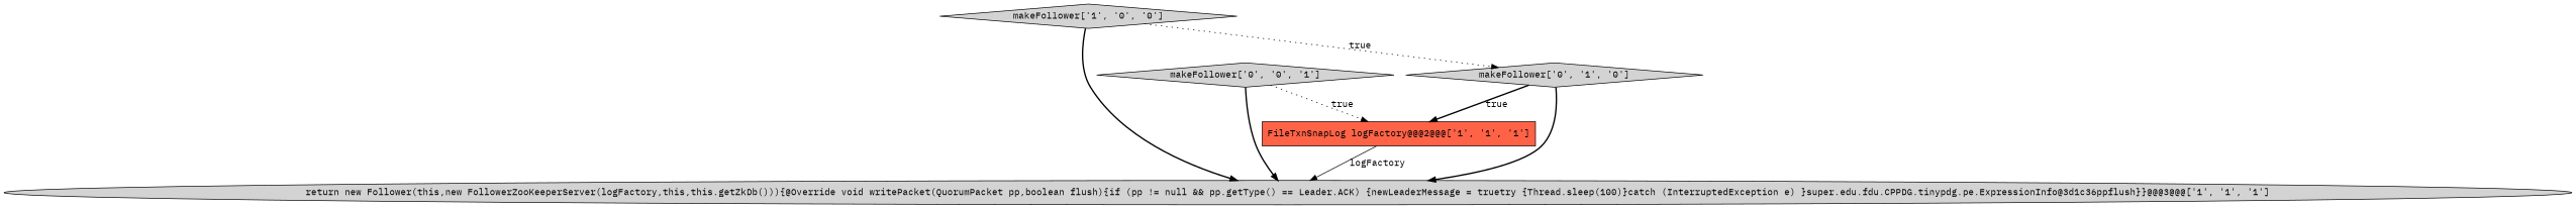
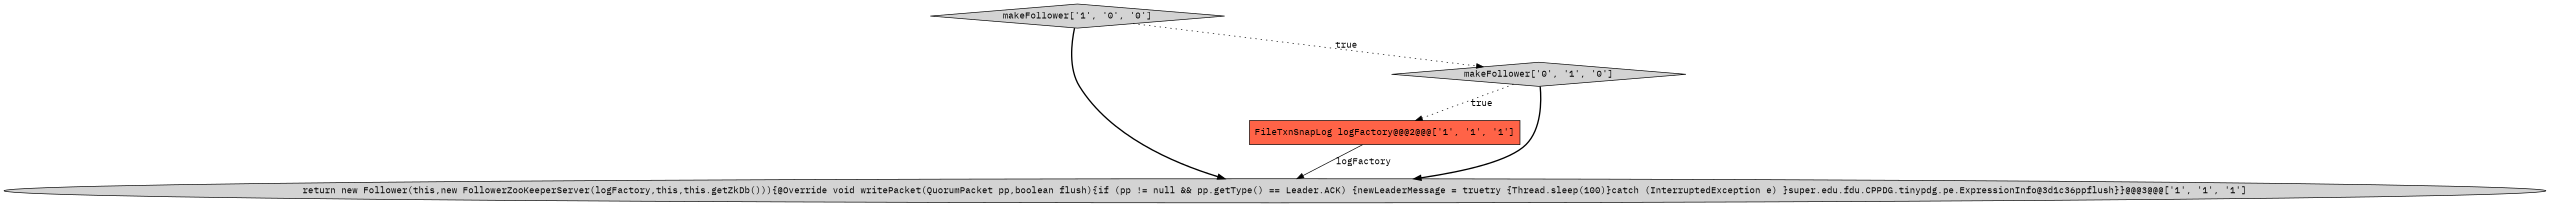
  digraph {
    fontname="IBM Plex Mono"
    node [fillcolor=lightgray fontname="IBM Plex Mono" shape=diamond style=filled]
    edge [fontname="IBM Plex Mono" style=dotted]
-   n1 [label="makeFollower['0', '0', '1']"]
    n2 [fillcolor=tomato label="FileTxnSnapLog logFactory@@@2@@@['1', '1', '1']" shape=box]
    n3 [label="return new Follower(this,new FollowerZooKeeperServer(logFactory,this,this.getZkDb())){@Override void writePacket(QuorumPacket pp,boolean flush){if (pp != null && pp.getType() == Leader.ACK) {newLeaderMessage = truetry {Thread.sleep(100)}catch (InterruptedException e) }super.edu.fdu.CPPDG.tinypdg.pe.ExpressionInfo@3d1c36ppflush}}@@@3@@@['1', '1', '1']" shape=ellipse]
    n4 [label="makeFollower['0', '1', '0']"]
    n5 [label="makeFollower['1', '0', '0']"]
-   n1 -> n2 [label=true]
-   n1 -> n3 [style=bold]
    n2 -> n3 [label=logFactory style=solid]
-   n4 -> n2 [label=true style=bold]
+   n4 -> n2 [label=true]
    n4 -> n3 [style=bold]
    n5 -> n3 [style=bold]
    n5 -> n4 [label=true]
  }
